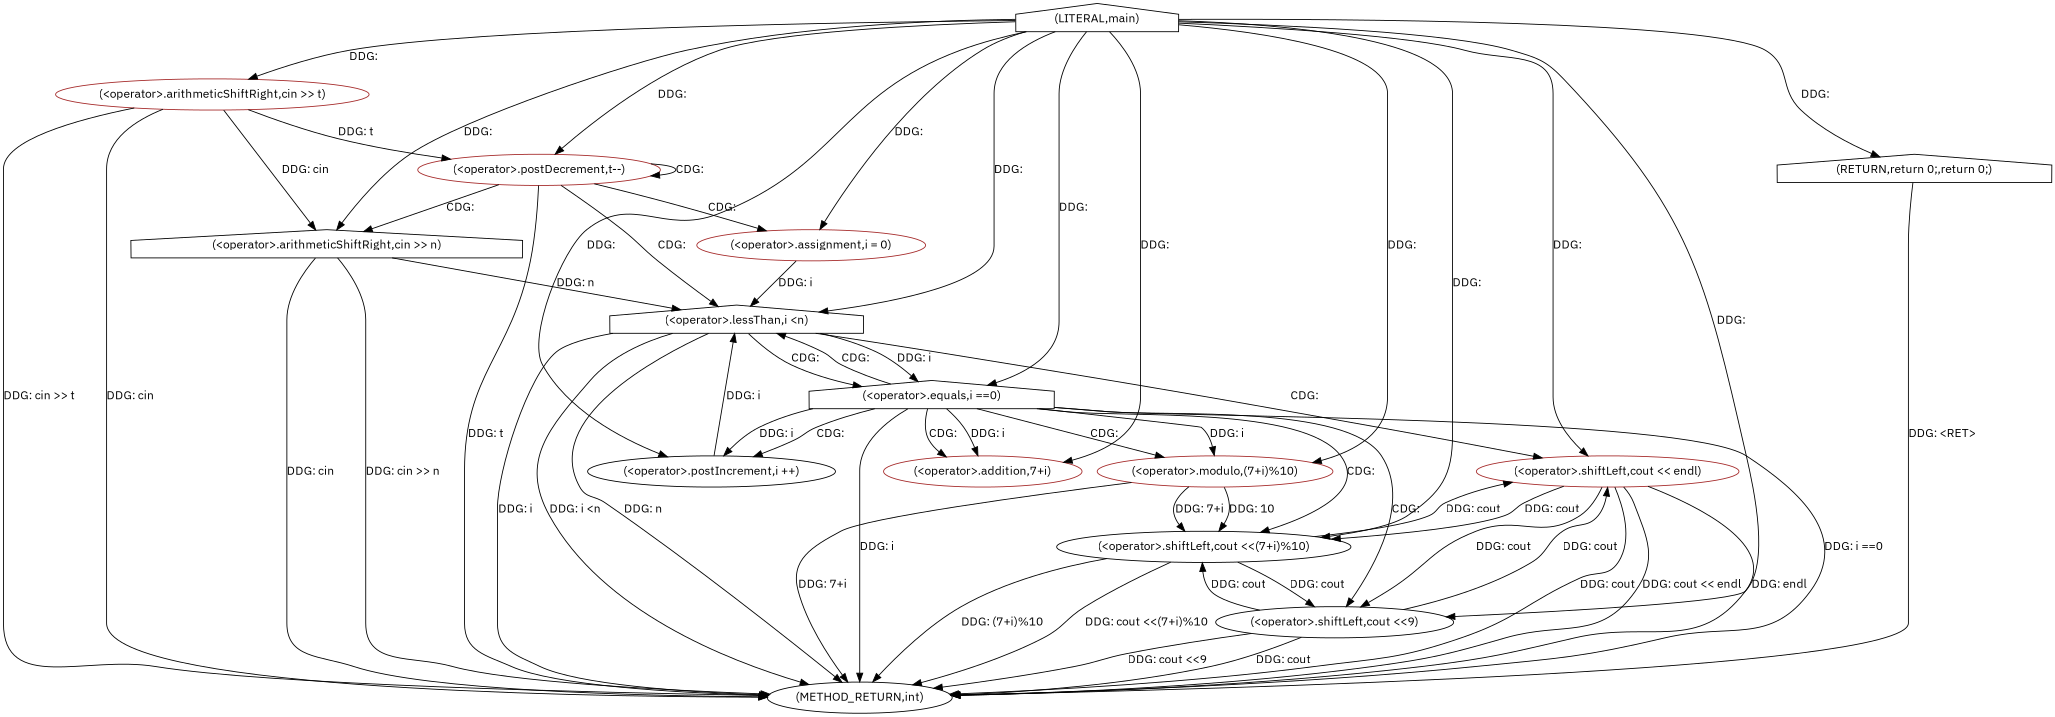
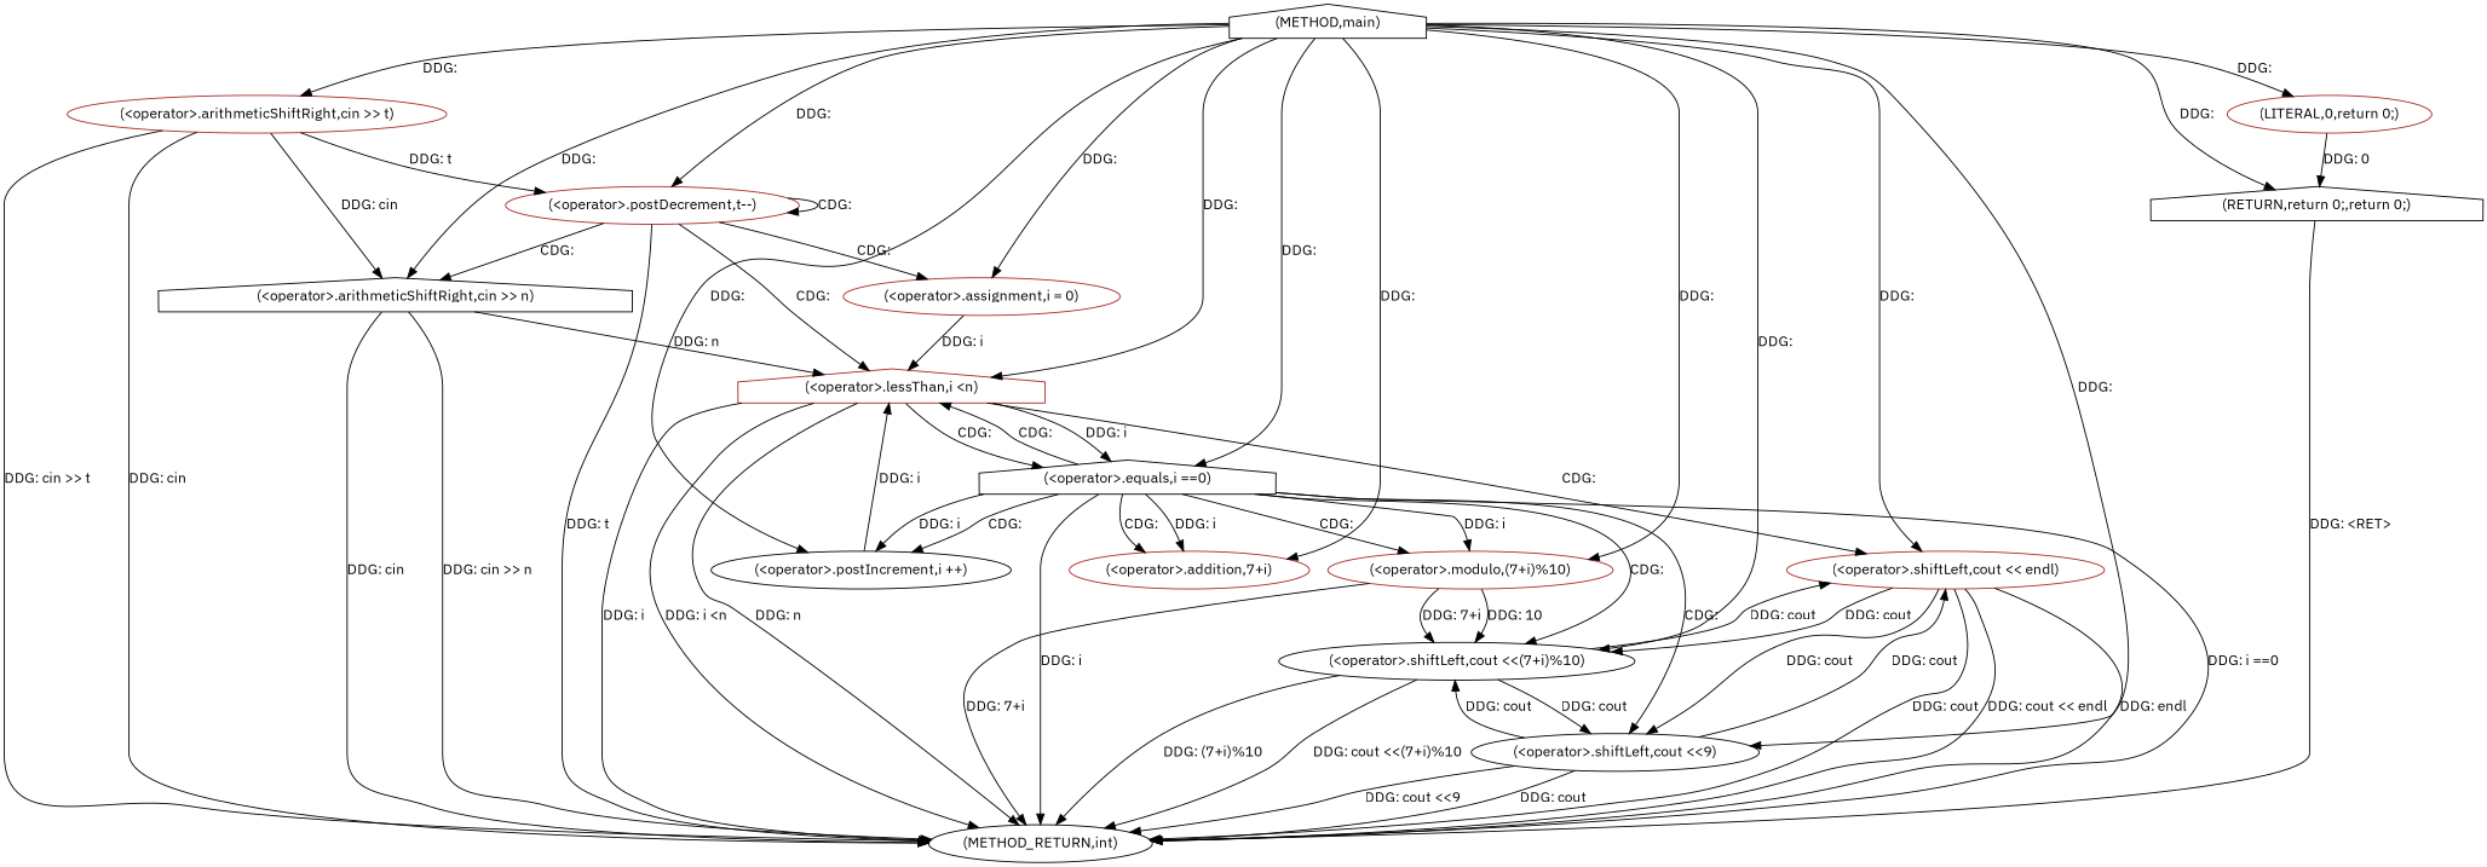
  digraph {
    fontname="IBM Plex Sans"
    node [color=black fontname="IBM Plex Sans" shape=ellipse]
    edge [fontname="IBM Plex Sans"]
-   n1 [label="(LITERAL,main)" shape=house]
+   n1 [label="(METHOD,main)" shape=house]
    n2 [color=brown label="(<operator>.arithmeticShiftRight,cin >> t)"]
    n3 [label="(RETURN,return 0;,return 0;)" shape=house]
    n4 [color=brown label="(<operator>.postDecrement,t--)"]
+   n5 [color=brown label="(LITERAL,0,return 0;)"]
    n6 [label="(<operator>.arithmeticShiftRight,cin >> n)" shape=house]
    n7 [color=brown label="(<operator>.shiftLeft,cout << endl)"]
    n8 [color=brown label="(<operator>.assignment,i = 0)"]
-   n9 [label="(<operator>.lessThan,i <n)" shape=house]
+   n9 [color=brown label="(<operator>.lessThan,i <n)" shape=house]
    n10 [label="(<operator>.postIncrement,i ++)"]
    n11 [label="(<operator>.shiftLeft,cout <<(7+i)%10)"]
    n12 [label="(<operator>.equals,i ==0)" shape=house]
    n13 [label="(<operator>.shiftLeft,cout <<9)"]
    n14 [color=brown label="(<operator>.modulo,(7+i)%10)"]
    n15 [color=brown label="(<operator>.addition,7+i)"]
    n16 [label="(METHOD_RETURN,int)"]
    n1 -> n2 [label="DDG: "]
    n1 -> n3 [label="DDG: "]
    n1 -> n4 [label="DDG: "]
+   n1 -> n5 [label="DDG: "]
    n1 -> n6 [label="DDG: "]
    n1 -> n7 [label="DDG: "]
    n1 -> n8 [label="DDG: "]
    n1 -> n9 [label="DDG: "]
    n1 -> n10 [label="DDG: "]
    n1 -> n11 [label="DDG: "]
    n1 -> n12 [label="DDG: "]
    n1 -> n13 [label="DDG: "]
    n1 -> n14 [label="DDG: "]
    n1 -> n15 [label="DDG: "]
    n2 -> n4 [label="DDG: t"]
    n2 -> n6 [label="DDG: cin"]
    n2 -> n16 [label="DDG: cin"]
    n2 -> n16 [label="DDG: cin >> t"]
    n3 -> n16 [label="DDG: <RET>"]
    n4 -> n4 [label="CDG: "]
    n4 -> n6 [label="CDG: "]
    n4 -> n8 [label="CDG: "]
    n4 -> n9 [label="CDG: "]
    n4 -> n16 [label="DDG: t"]
+   n5 -> n3 [label="DDG: 0"]
    n6 -> n9 [label="DDG: n"]
    n6 -> n16 [label="DDG: cin"]
    n6 -> n16 [label="DDG: cin >> n"]
    n7 -> n11 [label="DDG: cout"]
    n7 -> n13 [label="DDG: cout"]
    n7 -> n16 [label="DDG: cout"]
    n7 -> n16 [label="DDG: cout << endl"]
    n7 -> n16 [label="DDG: endl"]
    n8 -> n9 [label="DDG: i"]
    n9 -> n7 [label="CDG: "]
    n9 -> n12 [label="DDG: i"]
    n9 -> n12 [label="CDG: "]
    n9 -> n16 [label="DDG: i"]
    n9 -> n16 [label="DDG: n"]
    n9 -> n16 [label="DDG: i <n"]
    n10 -> n9 [label="DDG: i"]
    n11 -> n7 [label="DDG: cout"]
    n11 -> n13 [label="DDG: cout"]
    n11 -> n16 [label="DDG: (7+i)%10"]
    n11 -> n16 [label="DDG: cout <<(7+i)%10"]
    n12 -> n9 [label="CDG: "]
    n12 -> n10 [label="DDG: i"]
    n12 -> n10 [label="CDG: "]
    n12 -> n11 [label="CDG: "]
    n12 -> n13 [label="CDG: "]
    n12 -> n14 [label="DDG: i"]
    n12 -> n14 [label="CDG: "]
    n12 -> n15 [label="DDG: i"]
    n12 -> n15 [label="CDG: "]
    n12 -> n16 [label="DDG: i"]
    n12 -> n16 [label="DDG: i ==0"]
    n13 -> n7 [label="DDG: cout"]
    n13 -> n11 [label="DDG: cout"]
    n13 -> n16 [label="DDG: cout"]
    n13 -> n16 [label="DDG: cout <<9"]
    n14 -> n11 [label="DDG: 10"]
    n14 -> n11 [label="DDG: 7+i"]
    n14 -> n16 [label="DDG: 7+i"]
  }
